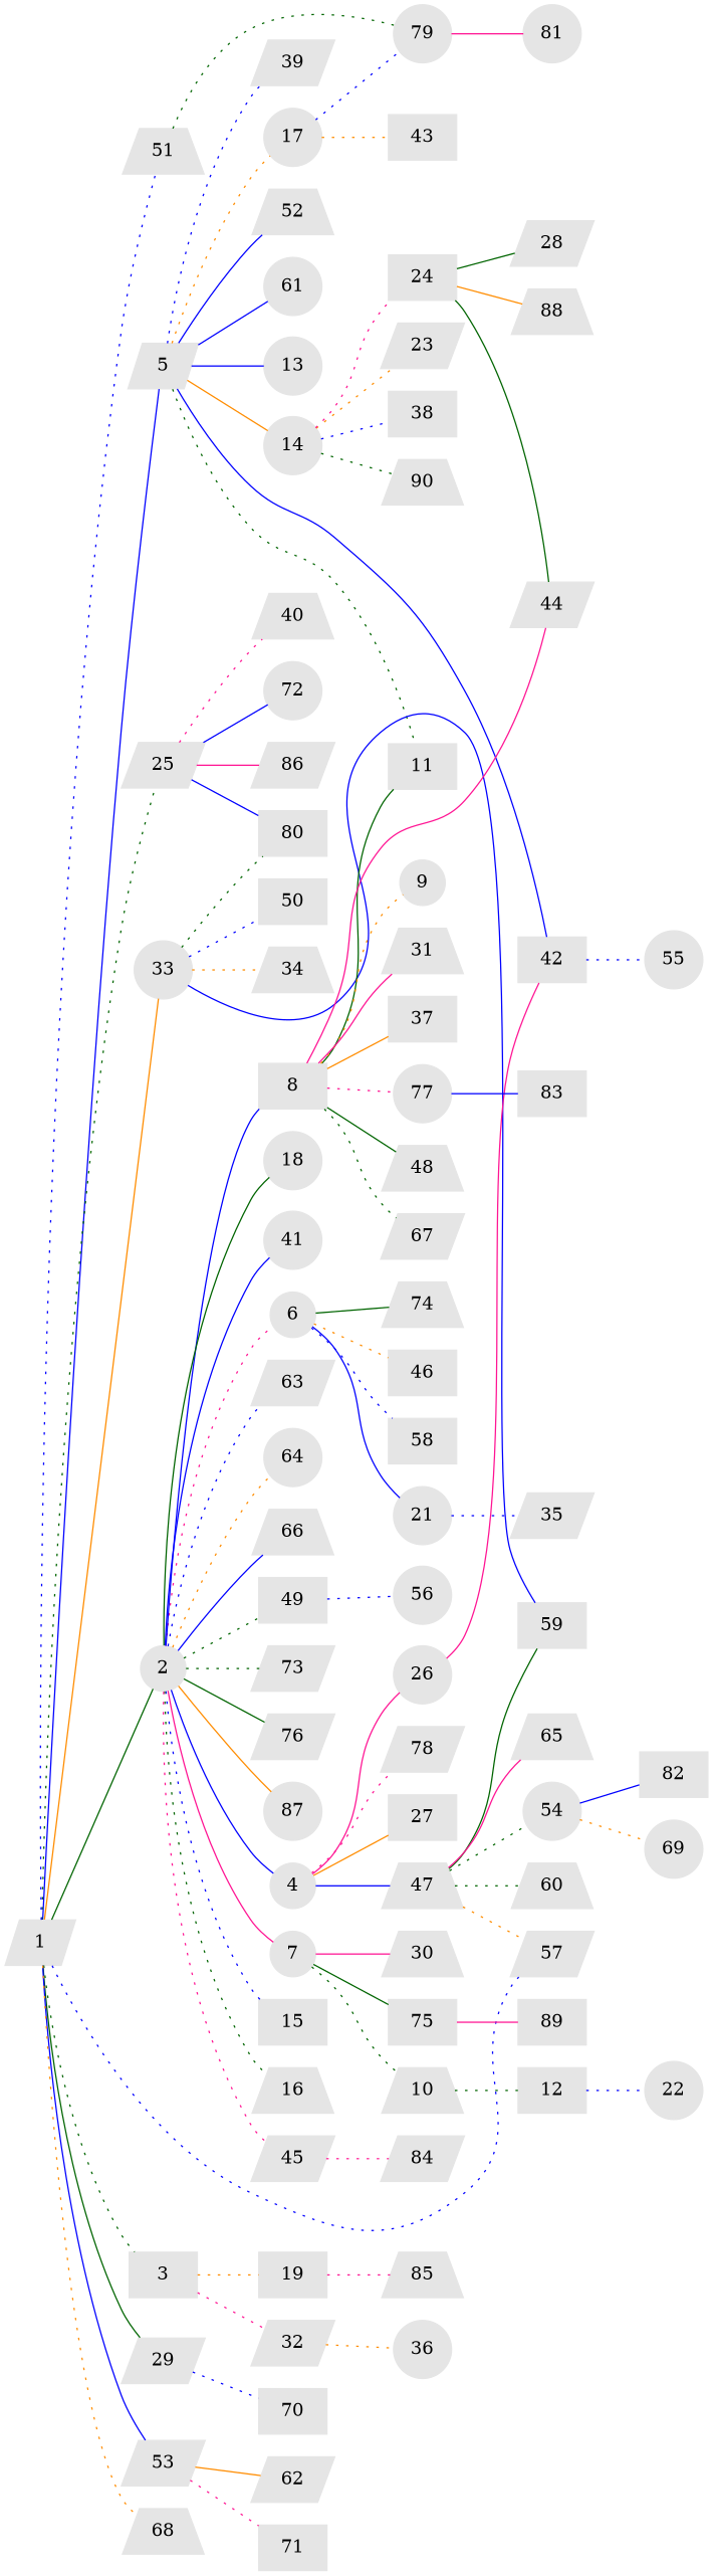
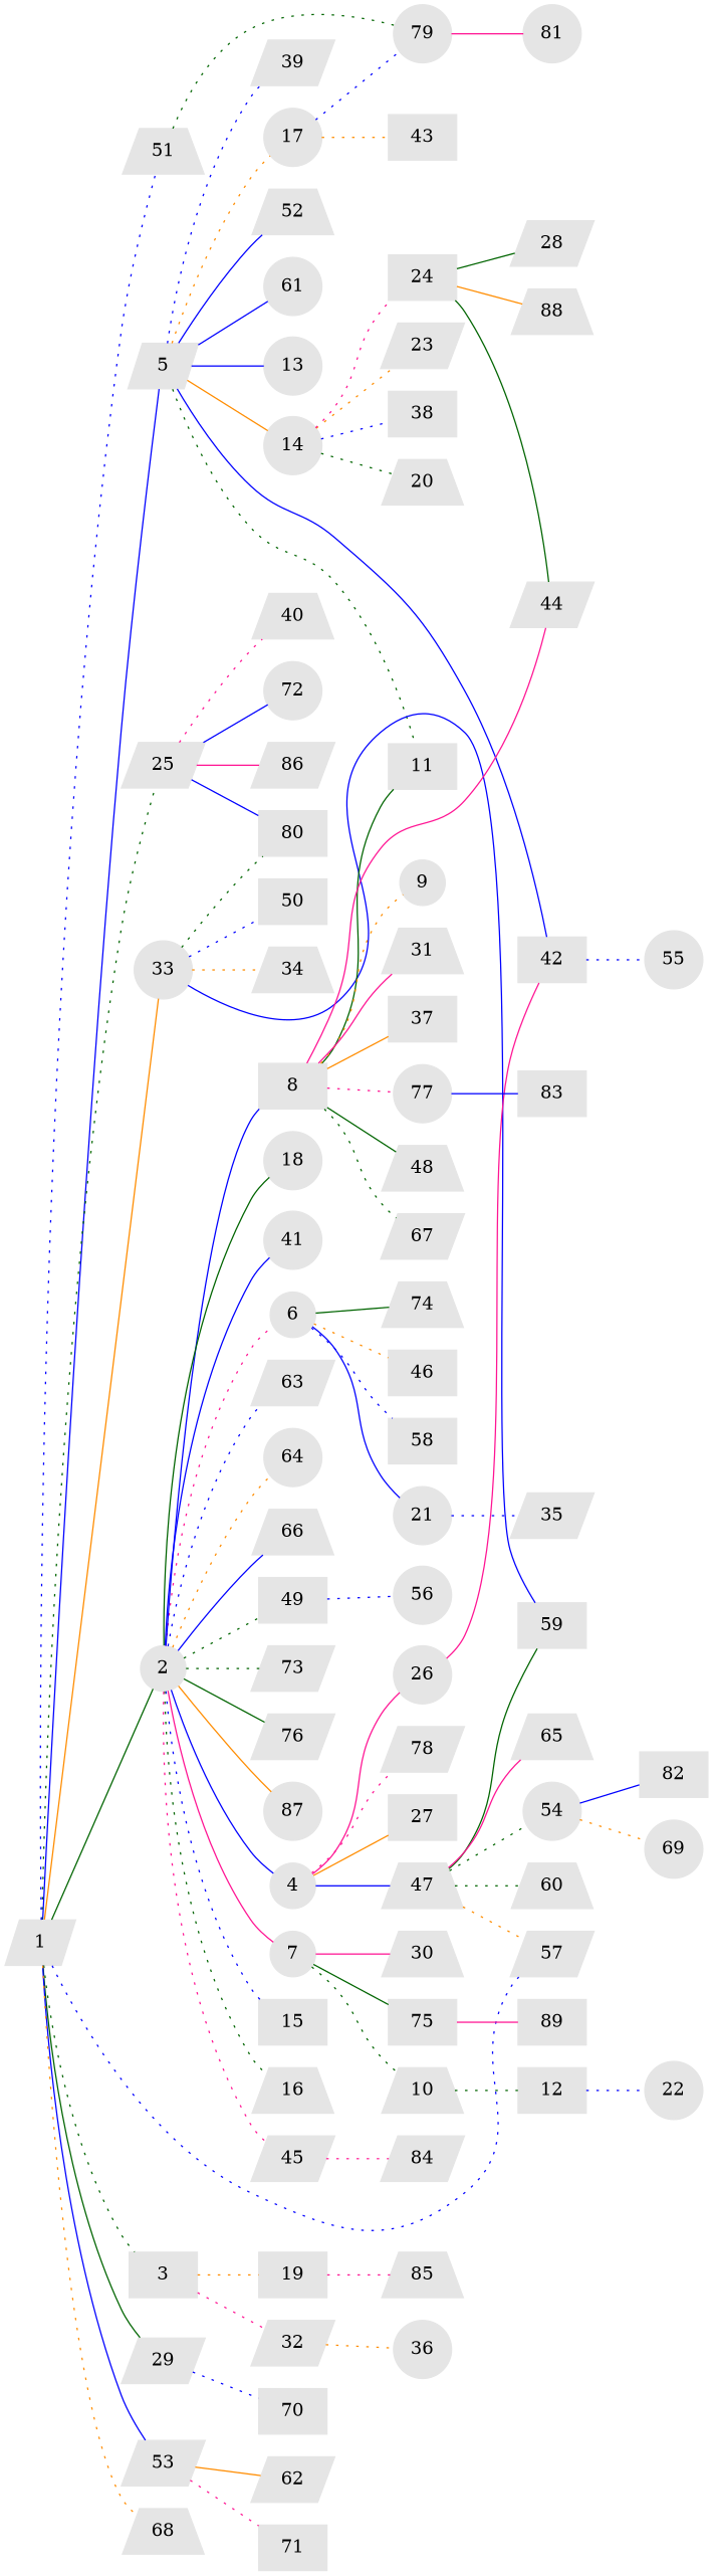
  graph {
    rankdir=LR
    node [color=gray90 shape=circle style=filled]
    edge [color=blue style=dotted]
    1 [shape=parallelogram]
    2
    3 [shape=box]
    5 [shape=parallelogram]
    25 [shape=parallelogram]
    29 [shape=parallelogram]
    33
    51 [shape=trapezium]
    53 [shape=parallelogram]
    57 [shape=parallelogram]
    68 [shape=trapezium]
    4
    6
    7
    8 [shape=box]
    15 [shape=box]
    16 [shape=trapezium]
    18
    41
    45 [shape=parallelogram]
    49 [shape=box]
    63 [shape=parallelogram]
    64
    66 [shape=trapezium]
    73 [shape=parallelogram]
    76 [shape=parallelogram]
    87
    19 [shape=box]
    32 [shape=parallelogram]
    11 [shape=box]
    13
    14
    17
    39 [shape=parallelogram]
    42 [shape=box]
    52 [shape=trapezium]
    61
    40 [shape=trapezium]
    72
    80 [shape=box]
    86 [shape=parallelogram]
    70 [shape=box]
    34 [shape=trapezium]
    50 [shape=box]
    59 [shape=box]
    79
    62 [shape=parallelogram]
    71 [shape=box]
    26
    27 [shape=box]
    47 [shape=trapezium]
    78 [shape=parallelogram]
    21
    46 [shape=box]
    58 [shape=box]
    74 [shape=trapezium]
    10 [shape=trapezium]
    30 [shape=trapezium]
    75 [shape=box]
    9
    31 [shape=trapezium]
    37 [shape=box]
    44 [shape=parallelogram]
    48 [shape=trapezium]
    67 [shape=parallelogram]
    77
    84 [shape=parallelogram]
    56
    85 [shape=trapezium]
    36
    54
    60 [shape=trapezium]
    65 [shape=trapezium]
-   20 [shape=trapezium label=90]
+   20 [shape=trapezium]
    23 [shape=parallelogram]
    24 [shape=box]
    38 [shape=box]
    43 [shape=box]
    55
    35 [shape=parallelogram]
    12 [shape=box]
    89 [shape=box]
    83 [shape=box]
    22
    28 [shape=parallelogram]
    88 [shape=trapezium]
    81
    69
    82 [shape=box]
    1 -- 2 [color=darkgreen style=solid]
    1 -- 3 [color=darkgreen]
    1 -- 5 [style=solid]
    1 -- 25 [color=darkgreen]
    1 -- 29 [color=darkgreen style=solid]
    1 -- 33 [color=darkorange style=solid]
    1 -- 51
    1 -- 53 [style=solid]
    1 -- 57
    1 -- 68 [color=darkorange]
    2 -- 4 [style=solid]
    2 -- 6 [color=deeppink]
    2 -- 7 [color=deeppink style=solid]
    2 -- 8 [style=solid]
    2 -- 15
    2 -- 16 [color=darkgreen]
    2 -- 18 [color=darkgreen style=solid]
    2 -- 41 [style=solid]
    2 -- 45 [color=deeppink]
    2 -- 49 [color=darkgreen]
    2 -- 63
    2 -- 64 [color=darkorange]
    2 -- 66 [style=solid]
    2 -- 73 [color=darkgreen]
    2 -- 76 [color=darkgreen style=solid]
    2 -- 87 [color=darkorange style=solid]
    3 -- 19 [color=darkorange]
    3 -- 32 [color=deeppink]
    5 -- 11 [color=darkgreen]
    5 -- 13 [style=solid]
    5 -- 14 [color=darkorange style=solid]
    5 -- 17 [color=darkorange]
    5 -- 39
    5 -- 42 [style=solid]
    5 -- 52 [style=solid]
    5 -- 61 [style=solid]
    25 -- 40 [color=deeppink]
    25 -- 72 [style=solid]
    25 -- 80 [style=solid]
    25 -- 86 [color=deeppink style=solid]
    29 -- 70
    33 -- 80 [color=darkgreen]
    33 -- 34 [color=darkorange]
    33 -- 50
    33 -- 59 [style=solid]
    51 -- 79 [color=darkgreen]
    53 -- 62 [color=darkorange style=solid]
    53 -- 71 [color=deeppink]
    4 -- 26 [color=deeppink style=solid]
    4 -- 27 [color=darkorange style=solid]
    4 -- 47 [style=solid]
    4 -- 78 [color=deeppink]
    6 -- 21 [style=solid]
    6 -- 46 [color=darkorange]
    6 -- 58
    6 -- 74 [color=darkgreen style=solid]
    7 -- 10 [color=darkgreen]
    7 -- 30 [color=deeppink style=solid]
    7 -- 75 [color=darkgreen style=solid]
    8 -- 11 [color=darkgreen style=solid]
    8 -- 9 [color=darkorange]
    8 -- 31 [color=deeppink style=solid]
    8 -- 37 [color=darkorange style=solid]
    8 -- 44 [color=deeppink style=solid]
    8 -- 48 [color=darkgreen style=solid]
    8 -- 67 [color=darkgreen]
    8 -- 77 [color=deeppink]
    45 -- 84 [color=deeppink]
    49 -- 56
    19 -- 85 [color=deeppink]
    32 -- 36 [color=darkorange]
    14 -- 20 [color=darkgreen]
    14 -- 23 [color=darkorange]
    14 -- 24 [color=deeppink]
    14 -- 38
    17 -- 79
    17 -- 43 [color=darkorange]
    42 -- 55
    79 -- 81 [color=deeppink style=solid]
    26 -- 42 [color=deeppink style=solid]
    47 -- 57 [color=darkorange]
    47 -- 59 [color=darkgreen style=solid]
    47 -- 54 [color=darkgreen]
    47 -- 60 [color=darkgreen]
    47 -- 65 [color=deeppink style=solid]
    21 -- 35
    10 -- 12 [color=darkgreen]
    75 -- 89 [color=deeppink style=solid]
    77 -- 83 [style=solid]
    54 -- 69 [color=darkorange]
    54 -- 82 [style=solid]
    24 -- 44 [color=darkgreen style=solid]
    24 -- 28 [color=darkgreen style=solid]
    24 -- 88 [color=darkorange style=solid]
    12 -- 22
  }
